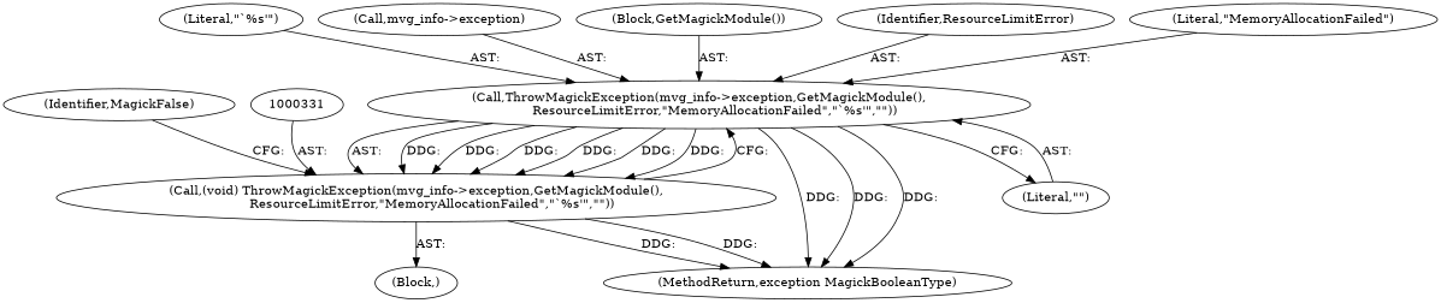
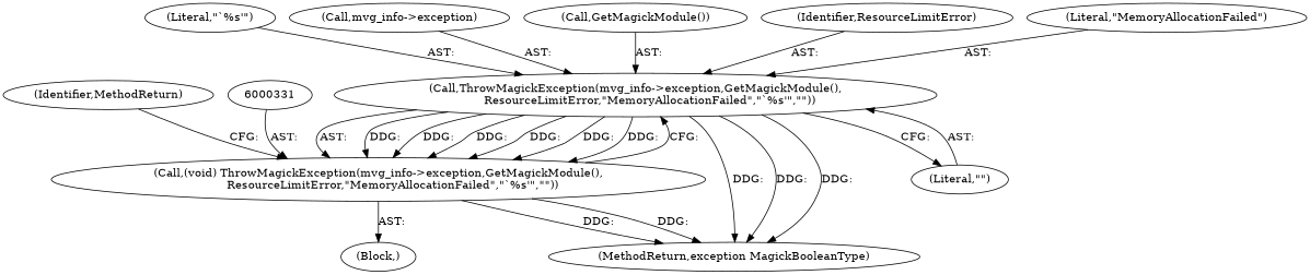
  digraph {
    n1 [label="(Call,ThrowMagickException(mvg_info->exception,GetMagickModule(),\n        ResourceLimitError,\"MemoryAllocationFailed\",\"`%s'\",\"\"))"]
    n2 [label="(Call,(void) ThrowMagickException(mvg_info->exception,GetMagickModule(),\n        ResourceLimitError,\"MemoryAllocationFailed\",\"`%s'\",\"\"))"]
    n3 [label="(MethodReturn,exception MagickBooleanType)"]
    n4 [label="(Literal,\"\")"]
    n5 [label="(Block,)"]
    n6 [label="(Literal,\"`%s'\")"]
    n7 [label="(Call,mvg_info->exception)"]
-   n8 [label="(Identifier,MagickFalse)"]
-   n9 [label="(Block,GetMagickModule())"]
+   n8 [label="(Identifier,MethodReturn)"]
+   n9 [label="(Call,GetMagickModule())"]
    n10 [label="(Identifier,ResourceLimitError)"]
    n11 [label="(Literal,\"MemoryAllocationFailed\")"]
-   1000331
+   1000331 [label=6000331]
    n1 -> n2 [label="AST: "]
    n1 -> n2 [label="DDG: "]
    n1 -> n2 [label="DDG: "]
    n1 -> n2 [label="DDG: "]
    n1 -> n2 [label="DDG: "]
    n1 -> n2 [label="DDG: "]
    n1 -> n2 [label="DDG: "]
    n1 -> n3 [label="DDG: "]
    n1 -> n3 [label="DDG: "]
    n1 -> n3 [label="DDG: "]
    n1 -> n4 [label="CFG: "]
    n2 -> n1 [label="CFG: "]
    n2 -> n3 [label="DDG: "]
    n2 -> n3 [label="DDG: "]
    n2 -> n5 [label="AST: "]
    n4 -> n1 [label="AST: "]
    n6 -> n1 [label="AST: "]
    n7 -> n1 [label="AST: "]
    n8 -> n2 [label="CFG: "]
    n9 -> n1 [label="AST: "]
    n10 -> n1 [label="AST: "]
    n11 -> n1 [label="AST: "]
    1000331 -> n2 [label="AST: "]
  }
